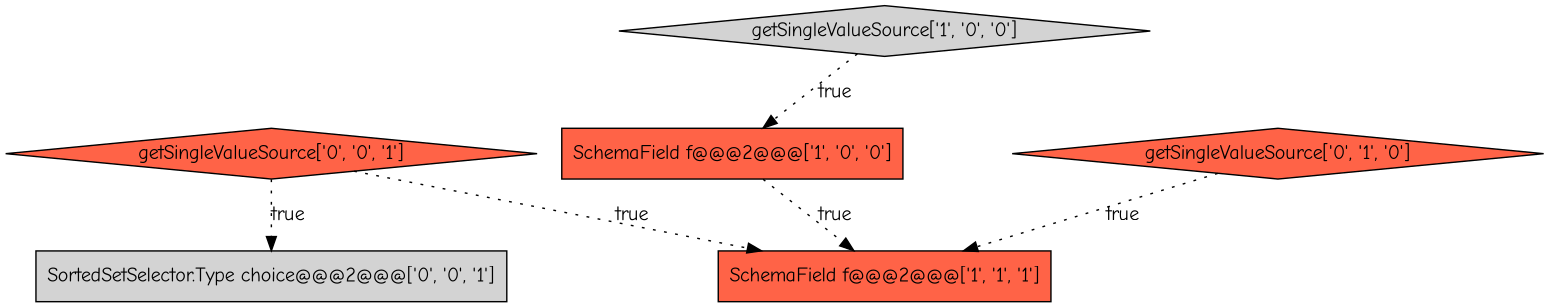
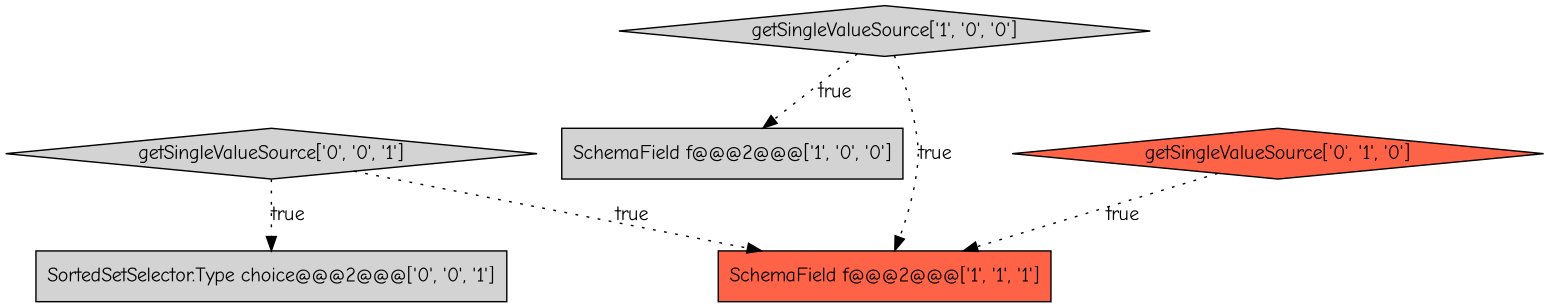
  digraph {
    fontname="Comic Neue"
    node [fillcolor=lightgray fontname="Comic Neue" shape=box style=filled]
    edge [fontname="Comic Neue" style=dotted]
    n1 [label="SortedSetSelector.Type choice@@@2@@@['0', '0', '1']"]
-   n2 [fillcolor=tomato label="SchemaField f@@@2@@@['1', '0', '0']"]
+   n2 [label="SchemaField f@@@2@@@['1', '0', '0']"]
    n3 [label="getSingleValueSource['1', '0', '0']" shape=diamond]
    n4 [fillcolor=tomato label="SchemaField f@@@2@@@['1', '1', '1']"]
    n5 [fillcolor=tomato label="getSingleValueSource['0', '1', '0']" shape=diamond]
-   n6 [fillcolor=tomato label="getSingleValueSource['0', '0', '1']" shape=diamond]
+   n6 [label="getSingleValueSource['0', '0', '1']" shape=diamond]
    n3 -> n2 [label=true]
-   n2 -> n4 [label=true]
+   n3 -> n4 [label=true]
    n5 -> n4 [label=true]
    n6 -> n1 [label=true]
    n6 -> n4 [label=true]
  }
